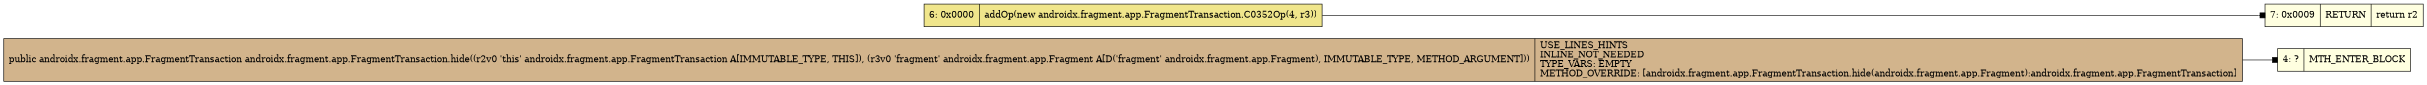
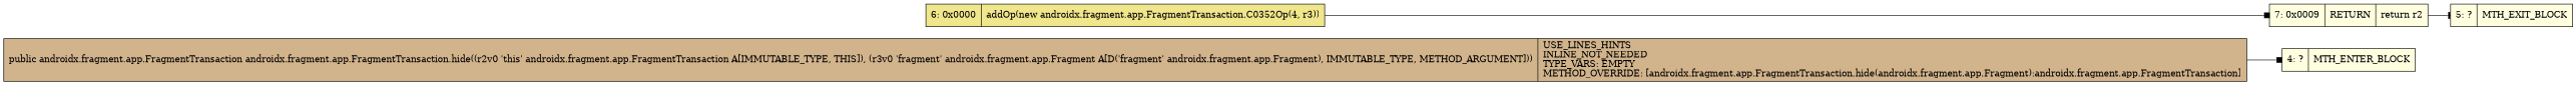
  digraph {
    rankdir=LR
    node [fillcolor=lightyellow shape=record style=filled]
    edge [arrowhead=box]
    n1 [label="{4\:\ ?|MTH_ENTER_BLOCK\l}"]
    n2 [fillcolor=khaki label="{6\:\ 0x0000|addOp(new androidx.fragment.app.FragmentTransaction.C0352Op(4, r3))\l}"]
    n3 [label="{7\:\ 0x0009|RETURN\l|return r2\l}"]
+   n4 [label="{5\:\ ?|MTH_EXIT_BLOCK\l}"]
    n5 [fillcolor=tan label="{public androidx.fragment.app.FragmentTransaction androidx.fragment.app.FragmentTransaction.hide((r2v0 'this' androidx.fragment.app.FragmentTransaction A[IMMUTABLE_TYPE, THIS]), (r3v0 'fragment' androidx.fragment.app.Fragment A[D('fragment' androidx.fragment.app.Fragment), IMMUTABLE_TYPE, METHOD_ARGUMENT]))  | USE_LINES_HINTS\lINLINE_NOT_NEEDED\lTYPE_VARS: EMPTY\lMETHOD_OVERRIDE: [androidx.fragment.app.FragmentTransaction.hide(androidx.fragment.app.Fragment):androidx.fragment.app.FragmentTransaction]\l}"]
    n2 -> n3
+   n3 -> n4 [arrowhead=tee]
    n5 -> n1
  }
